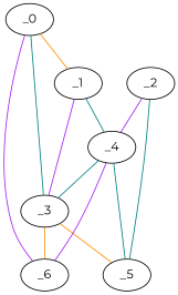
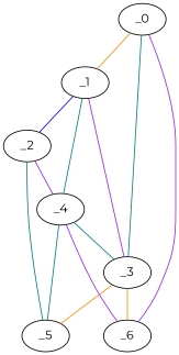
  graph {
    fontname=Montserrat
    node [fontname=Montserrat y=19]
    edge [color=teal fontname=Montserrat valence=1]
    _0 [x=29 y=25]
    _1 [x=48]
    _3 [x=59 y=52]
    _6 [x=91]
    _2 [x=54 y=21]
    _4 [x=65]
    _5 [x=70 y=34]
    _0 -- _1 [color=darkorange]
    _0 -- _3
    _0 -- _6 [color=purple]
    _1 -- _3 [color=purple valence=2]
+   _1 -- _2 [color=blue]
    _1 -- _4
    _3 -- _6 [color=darkorange]
    _3 -- _5 [color=darkorange valence=2]
    _2 -- _4 [color=purple valence=2]
    _2 -- _5
    _4 -- _3 [valence=2]
    _4 -- _6 [color=purple]
    _4 -- _5 [valence=2]
  }
